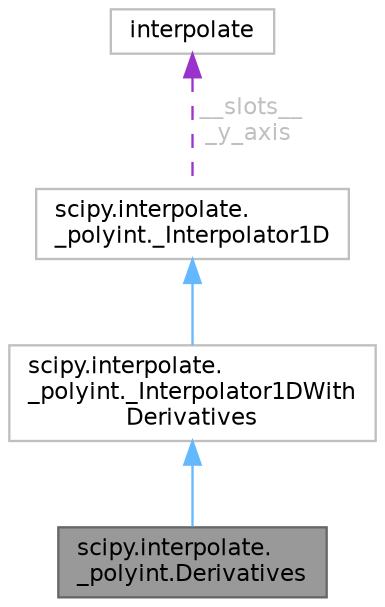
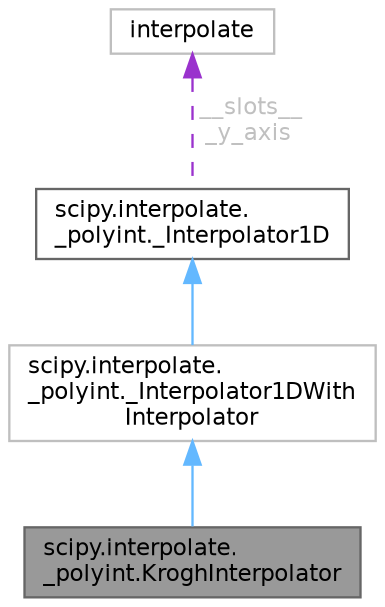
  digraph {
    node [color=gray40 fillcolor=white fontname=Helvetica fontsize=10 shape=box style=filled]
    edge [color=steelblue1 dir=back fontname=Helvetica fontsize=10 labelfontname=Helvetica labelfontsize=10 style=solid]
-   n1 [fillcolor=grey60 fontcolor=black height=0.2 label="scipy.interpolate.\l_polyint.Derivatives" width=0.4]
-   n2 [color=grey75 height=0.2 label="scipy.interpolate.\l_polyint._Interpolator1DWith\lDerivatives" width=0.4]
-   n3 [color=grey75 height=0.2 label="scipy.interpolate.\l_polyint._Interpolator1D" width=0.4]
+   n1 [fillcolor=grey60 fontcolor=black height=0.2 label="scipy.interpolate.\l_polyint.KroghInterpolator" width=0.4]
+   n2 [color=grey75 height=0.2 label="scipy.interpolate.\l_polyint._Interpolator1DWith\lInterpolator" width=0.4]
+   n3 [height=0.2 label="scipy.interpolate.\l_polyint._Interpolator1D" width=0.4]
    n4 [color=grey75 height=0.2 label=interpolate width=0.4]
    n2 -> n1
    n3 -> n2
    n4 -> n3 [color=darkorchid3 fontcolor=grey label=" __slots__\n_y_axis" style=dashed]
  }
